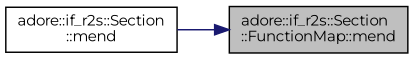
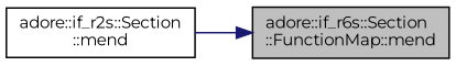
  digraph {
    rankdir=RL
    fontname=Montserrat
    node [color=black fontname=Montserrat fontsize=10 shape=record style=filled]
-   n1 [fillcolor=grey75 fontcolor=black height=0.2 label="adore::if_r2s::Section\l::FunctionMap::mend" width=0.4]
+   n1 [fillcolor=grey75 fontcolor=black height=0.2 label="adore::if_r6s::Section\l::FunctionMap::mend" width=0.4]
    n2 [fillcolor=white height=0.2 label="adore::if_r2s::Section\l::mend" width=0.4]
    n1 -> n2 [color=midnightblue dir=back fontname=Montserrat fontsize=10 labelfontname=Helvetica labelfontsize=10 style=solid]
  }
